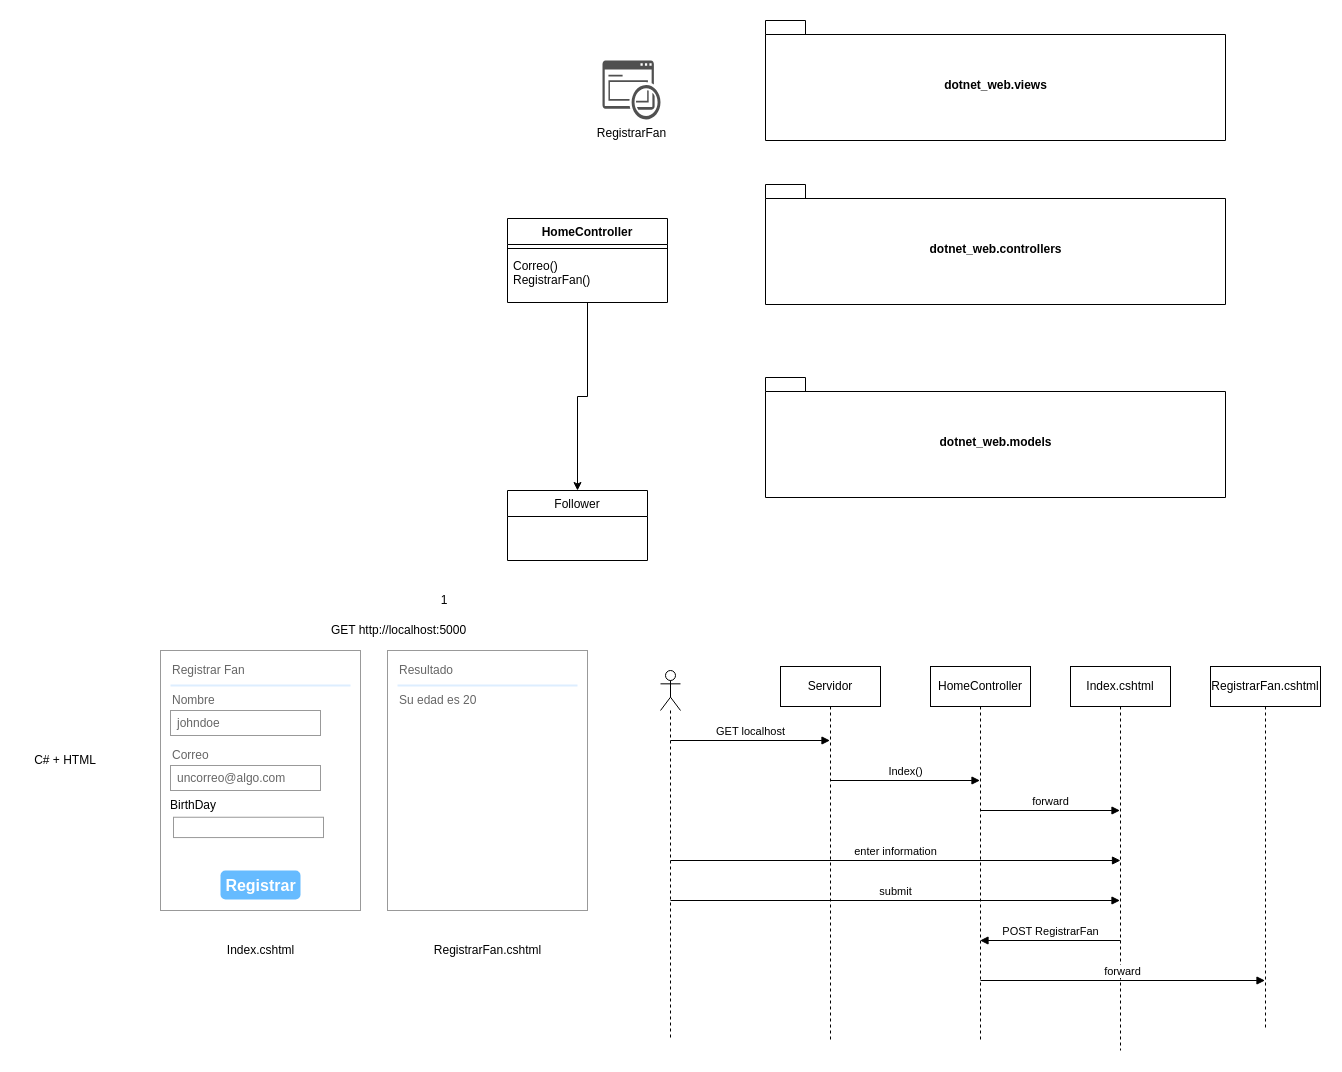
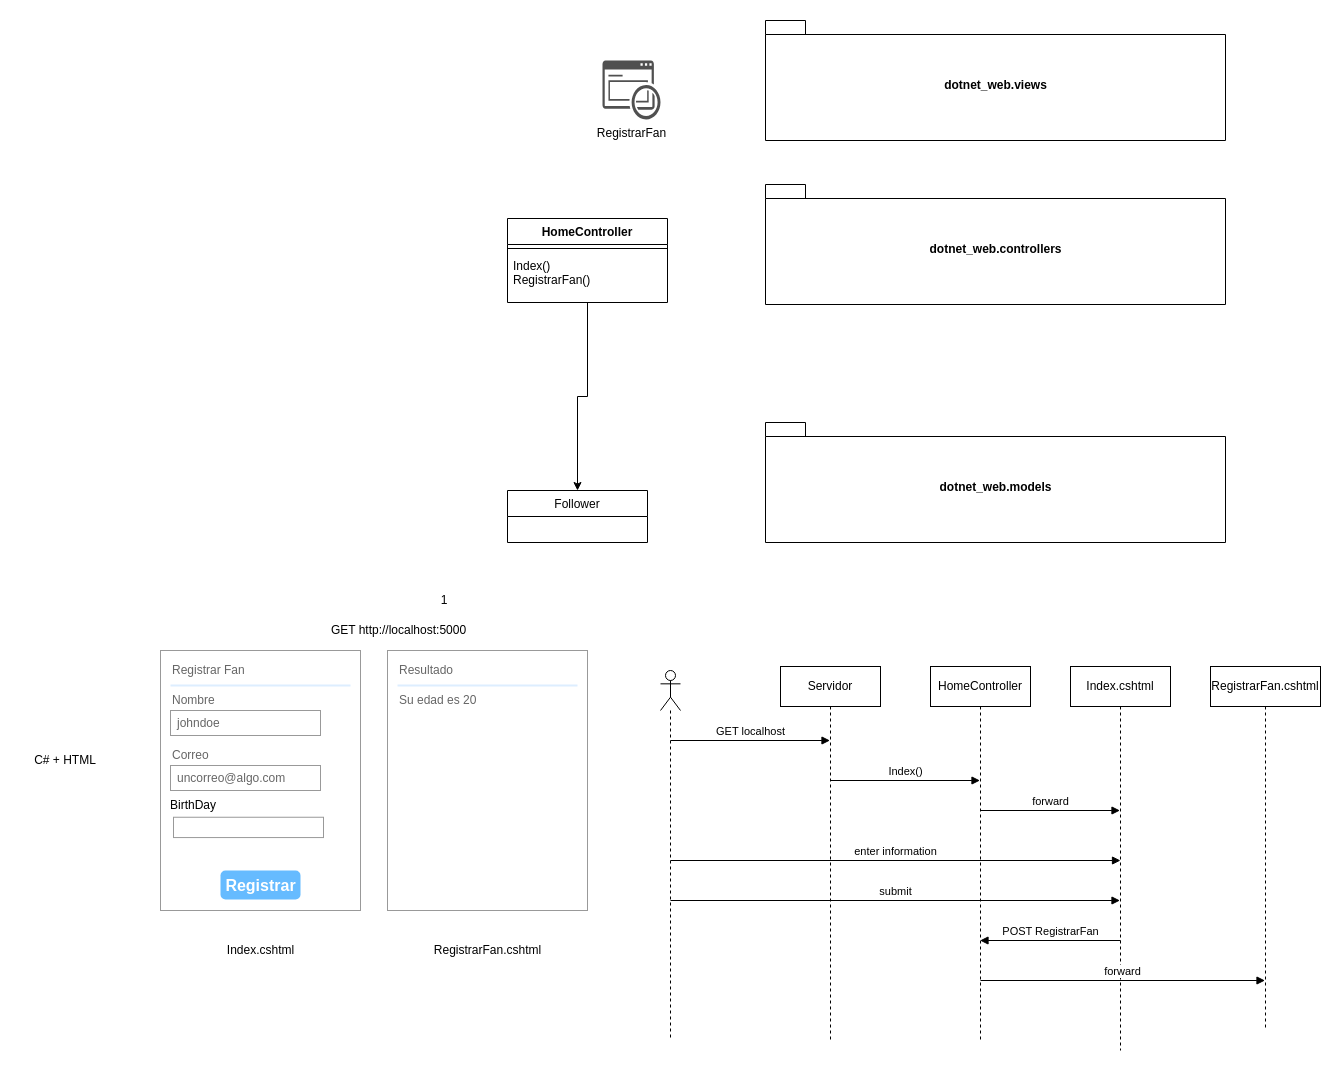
  <mxCell id="0" />
  <mxCell id="1" parent="0" />
  <mxCell id="2" value="dotnet_web.controllers" style="shape=folder;fontStyle=1;spacingTop=10;tabWidth=40;tabHeight=14;tabPosition=left;html=1;" vertex="1" parent="1"><mxGeometry x="765.009" y="184" width="460" height="120" as="geometry" /></mxCell>
- <mxCell id="3" value="dotnet_web.models" style="shape=folder;fontStyle=1;spacingTop=10;tabWidth=40;tabHeight=14;tabPosition=left;html=1;" vertex="1" parent="1"><mxGeometry x="765" y="377" width="460" height="120" as="geometry" /></mxCell>
- <mxCell id="4" value="Follower" style="swimlane;fontStyle=0;childLayout=stackLayout;horizontal=1;startSize=26;fillColor=none;horizontalStack=0;resizeParent=1;resizeParentMax=0;resizeLast=0;collapsible=1;marginBottom=0;" vertex="1" parent="1"><mxGeometry x="507" y="490" width="140" height="70" as="geometry" /></mxCell>
+ <mxCell id="3" value="dotnet_web.models" style="shape=folder;fontStyle=1;spacingTop=10;tabWidth=40;tabHeight=14;tabPosition=left;html=1;" vertex="1" parent="1"><mxGeometry x="765" y="422" width="460" height="120" as="geometry" /></mxCell>
+ <mxCell id="4" value="Follower" style="swimlane;fontStyle=0;childLayout=stackLayout;horizontal=1;startSize=26;fillColor=none;horizontalStack=0;resizeParent=1;resizeParentMax=0;resizeLast=0;collapsible=1;marginBottom=0;" vertex="1" parent="1"><mxGeometry x="507" y="490" width="140" height="52" as="geometry" /></mxCell>
  <mxCell id="5" style="edgeStyle=orthogonalEdgeStyle;rounded=0;orthogonalLoop=1;jettySize=auto;html=1;" edge="1" parent="1" source="6" target="4"><mxGeometry relative="1" as="geometry" /></mxCell>
  <mxCell id="6" value="HomeController" style="swimlane;fontStyle=1;align=center;verticalAlign=top;childLayout=stackLayout;horizontal=1;startSize=26;horizontalStack=0;resizeParent=1;resizeParentMax=0;resizeLast=0;collapsible=1;marginBottom=0;" vertex="1" parent="1"><mxGeometry x="507" y="218" width="160" height="84" as="geometry" /></mxCell>
  <mxCell id="7" value="" style="line;strokeWidth=1;fillColor=none;align=left;verticalAlign=middle;spacingTop=-1;spacingLeft=3;spacingRight=3;rotatable=0;labelPosition=right;points=[];portConstraint=eastwest;" vertex="1" parent="6"><mxGeometry y="26" width="160" height="8" as="geometry" /></mxCell>
- <mxCell id="8" value="Correo()&#10;RegistrarFan()" style="text;strokeColor=none;fillColor=none;align=left;verticalAlign=top;spacingLeft=4;spacingRight=4;overflow=hidden;rotatable=0;points=[[0,0.5],[1,0.5]];portConstraint=eastwest;" vertex="1" parent="6"><mxGeometry y="34" width="160" height="50" as="geometry" /></mxCell>
+ <mxCell id="8" value="Index()&#10;RegistrarFan()" style="text;strokeColor=none;fillColor=none;align=left;verticalAlign=top;spacingLeft=4;spacingRight=4;overflow=hidden;rotatable=0;points=[[0,0.5],[1,0.5]];portConstraint=eastwest;" vertex="1" parent="6"><mxGeometry y="34" width="160" height="50" as="geometry" /></mxCell>
  <mxCell id="9" value="" style="strokeWidth=1;shadow=0;dashed=0;align=center;html=1;shape=mxgraph.mockup.forms.rrect;rSize=0;strokeColor=#999999;fillColor=#ffffff;" vertex="1" parent="1"><mxGeometry x="160" y="650" width="200" height="260" as="geometry" /></mxCell>
  <mxCell id="10" value="Registrar Fan" style="strokeWidth=1;shadow=0;dashed=0;align=center;html=1;shape=mxgraph.mockup.forms.anchor;fontSize=12;fontColor=#666666;align=left;resizeWidth=1;spacingLeft=0;" vertex="1" parent="9"><mxGeometry width="100" height="20" relative="1" as="geometry"><mxPoint x="10" y="10" as="offset" /></mxGeometry></mxCell>
  <mxCell id="11" value="" style="shape=line;strokeColor=#ddeeff;strokeWidth=2;html=1;resizeWidth=1;" vertex="1" parent="9"><mxGeometry width="180" height="10" relative="1" as="geometry"><mxPoint x="10" y="30" as="offset" /></mxGeometry></mxCell>
  <mxCell id="12" value="Nombre" style="strokeWidth=1;shadow=0;dashed=0;align=center;html=1;shape=mxgraph.mockup.forms.anchor;fontSize=12;fontColor=#666666;align=left;resizeWidth=1;spacingLeft=0;" vertex="1" parent="9"><mxGeometry width="100" height="20" relative="1" as="geometry"><mxPoint x="10" y="40" as="offset" /></mxGeometry></mxCell>
  <mxCell id="13" value="johndoe" style="strokeWidth=1;shadow=0;dashed=0;align=center;html=1;shape=mxgraph.mockup.forms.rrect;rSize=0;strokeColor=#999999;fontColor=#666666;align=left;spacingLeft=5;resizeWidth=1;" vertex="1" parent="9"><mxGeometry width="150" height="25" relative="1" as="geometry"><mxPoint x="10" y="60" as="offset" /></mxGeometry></mxCell>
  <mxCell id="14" value="Correo" style="strokeWidth=1;shadow=0;dashed=0;align=center;html=1;shape=mxgraph.mockup.forms.anchor;fontSize=12;fontColor=#666666;align=left;resizeWidth=1;spacingLeft=0;" vertex="1" parent="9"><mxGeometry width="100" height="20" relative="1" as="geometry"><mxPoint x="10" y="95" as="offset" /></mxGeometry></mxCell>
  <mxCell id="15" value="uncorreo@algo.com" style="strokeWidth=1;shadow=0;dashed=0;align=center;html=1;shape=mxgraph.mockup.forms.rrect;rSize=0;strokeColor=#999999;fontColor=#666666;align=left;spacingLeft=5;resizeWidth=1;" vertex="1" parent="9"><mxGeometry width="150" height="25" relative="1" as="geometry"><mxPoint x="10" y="115" as="offset" /></mxGeometry></mxCell>
  <mxCell id="16" value="Registrar" style="strokeWidth=1;shadow=0;dashed=0;align=center;html=1;shape=mxgraph.mockup.forms.rrect;rSize=5;strokeColor=none;fontColor=#ffffff;fillColor=#66bbff;fontSize=16;fontStyle=1;" vertex="1" parent="9"><mxGeometry y="1" width="80" height="29" relative="1" as="geometry"><mxPoint x="60" y="-40" as="offset" /></mxGeometry></mxCell>
  <mxCell id="17" value="BirthDay" style="text;html=1;strokeColor=none;fillColor=none;align=center;verticalAlign=middle;whiteSpace=wrap;rounded=0;" vertex="1" parent="9"><mxGeometry x="13" y="146.5" width="40" height="16.25" as="geometry" /></mxCell>
  <mxCell id="18" value="" style="strokeWidth=1;shadow=0;dashed=0;align=center;html=1;shape=mxgraph.mockup.forms.rrect;rSize=0;strokeColor=#999999;fontColor=#666666;align=left;spacingLeft=5;resizeWidth=1;" vertex="1" parent="9"><mxGeometry x="13" y="166.75" width="150" height="20.312" as="geometry"><mxPoint x="10" y="60" as="offset" /></mxGeometry></mxCell>
  <mxCell id="19" value="GET http://localhost:5000" style="text;html=1;strokeColor=none;fillColor=none;align=center;verticalAlign=middle;whiteSpace=wrap;rounded=0;" vertex="1" parent="1"><mxGeometry x="315" y="620" width="167" height="20" as="geometry" /></mxCell>
  <mxCell id="20" value="1" style="text;html=1;strokeColor=none;fillColor=none;align=center;verticalAlign=middle;whiteSpace=wrap;rounded=0;" vertex="1" parent="1"><mxGeometry x="424" y="590" width="40" height="20" as="geometry" /></mxCell>
  <mxCell id="21" value="Index.cshtml" style="shape=umlLifeline;perimeter=lifelinePerimeter;whiteSpace=wrap;html=1;container=1;collapsible=0;recursiveResize=0;outlineConnect=0;" vertex="1" parent="1"><mxGeometry x="1070" y="666" width="100" height="384" as="geometry" /></mxCell>
  <mxCell id="22" value="POST RegistrarFan" style="html=1;verticalAlign=bottom;endArrow=block;" edge="1" parent="21" target="29"><mxGeometry width="80" relative="1" as="geometry"><mxPoint x="50" y="274" as="sourcePoint" /><mxPoint x="130" y="274" as="targetPoint" /></mxGeometry></mxCell>
  <mxCell id="23" value="" style="shape=umlLifeline;participant=umlActor;perimeter=lifelinePerimeter;whiteSpace=wrap;html=1;container=1;collapsible=0;recursiveResize=0;verticalAlign=top;spacingTop=36;labelBackgroundColor=#ffffff;outlineConnect=0;" vertex="1" parent="1"><mxGeometry x="660" y="670" width="20" height="370" as="geometry" /></mxCell>
  <mxCell id="24" value="GET localhost" style="html=1;verticalAlign=bottom;endArrow=block;" edge="1" parent="23" target="27"><mxGeometry width="80" relative="1" as="geometry"><mxPoint x="10" y="70" as="sourcePoint" /><mxPoint x="90" y="70" as="targetPoint" /></mxGeometry></mxCell>
  <mxCell id="25" value="enter information" style="html=1;verticalAlign=bottom;endArrow=block;" edge="1" parent="23"><mxGeometry width="80" relative="1" as="geometry"><mxPoint x="10" y="190" as="sourcePoint" /><mxPoint x="460" y="190" as="targetPoint" /></mxGeometry></mxCell>
  <mxCell id="26" value="submit" style="html=1;verticalAlign=bottom;endArrow=block;" edge="1" parent="23" target="21"><mxGeometry width="80" relative="1" as="geometry"><mxPoint x="10" y="230" as="sourcePoint" /><mxPoint x="90" y="230" as="targetPoint" /></mxGeometry></mxCell>
  <mxCell id="27" value="Servidor" style="shape=umlLifeline;perimeter=lifelinePerimeter;whiteSpace=wrap;html=1;container=1;collapsible=0;recursiveResize=0;outlineConnect=0;" vertex="1" parent="1"><mxGeometry x="780" y="666" width="100" height="374" as="geometry" /></mxCell>
  <mxCell id="28" value="Index()" style="html=1;verticalAlign=bottom;endArrow=block;" edge="1" parent="27" target="29"><mxGeometry width="80" relative="1" as="geometry"><mxPoint x="50" y="114" as="sourcePoint" /><mxPoint x="130" y="114" as="targetPoint" /></mxGeometry></mxCell>
  <mxCell id="29" value="HomeController" style="shape=umlLifeline;perimeter=lifelinePerimeter;whiteSpace=wrap;html=1;container=1;collapsible=0;recursiveResize=0;outlineConnect=0;" vertex="1" parent="1"><mxGeometry x="930" y="666" width="100" height="374" as="geometry" /></mxCell>
  <mxCell id="30" value="forward" style="html=1;verticalAlign=bottom;endArrow=block;" edge="1" parent="29" target="21"><mxGeometry width="80" relative="1" as="geometry"><mxPoint x="50" y="144" as="sourcePoint" /><mxPoint x="130" y="144" as="targetPoint" /></mxGeometry></mxCell>
  <mxCell id="31" value="forward" style="html=1;verticalAlign=bottom;endArrow=block;" edge="1" parent="29" target="32"><mxGeometry width="80" relative="1" as="geometry"><mxPoint x="50" y="314" as="sourcePoint" /><mxPoint x="130" y="314" as="targetPoint" /></mxGeometry></mxCell>
  <mxCell id="32" value="RegistrarFan.cshtml" style="shape=umlLifeline;perimeter=lifelinePerimeter;whiteSpace=wrap;html=1;container=1;collapsible=0;recursiveResize=0;outlineConnect=0;" vertex="1" parent="1"><mxGeometry x="1210" y="666" width="110" height="364" as="geometry" /></mxCell>
  <mxCell id="33" value="" style="strokeWidth=1;shadow=0;dashed=0;align=center;html=1;shape=mxgraph.mockup.forms.rrect;rSize=0;strokeColor=#999999;fillColor=#ffffff;" vertex="1" parent="1"><mxGeometry x="387" y="650" width="200" height="260" as="geometry" /></mxCell>
  <mxCell id="34" value="Resultado" style="strokeWidth=1;shadow=0;dashed=0;align=center;html=1;shape=mxgraph.mockup.forms.anchor;fontSize=12;fontColor=#666666;align=left;resizeWidth=1;spacingLeft=0;" vertex="1" parent="33"><mxGeometry width="100" height="20" relative="1" as="geometry"><mxPoint x="10" y="10" as="offset" /></mxGeometry></mxCell>
  <mxCell id="35" value="" style="shape=line;strokeColor=#ddeeff;strokeWidth=2;html=1;resizeWidth=1;" vertex="1" parent="33"><mxGeometry width="180" height="10" relative="1" as="geometry"><mxPoint x="10" y="30" as="offset" /></mxGeometry></mxCell>
  <mxCell id="36" value="Su edad es 20" style="strokeWidth=1;shadow=0;dashed=0;align=center;html=1;shape=mxgraph.mockup.forms.anchor;fontSize=12;fontColor=#666666;align=left;resizeWidth=1;spacingLeft=0;" vertex="1" parent="33"><mxGeometry width="100" height="20" relative="1" as="geometry"><mxPoint x="10" y="40" as="offset" /></mxGeometry></mxCell>
  <mxCell id="37" value="Index.cshtml" style="text;html=1;strokeColor=none;fillColor=none;align=center;verticalAlign=middle;whiteSpace=wrap;rounded=0;" vertex="1" parent="1"><mxGeometry x="176.5" y="940" width="167" height="20" as="geometry" /></mxCell>
  <mxCell id="38" value="RegistrarFan.cshtml" style="text;html=1;strokeColor=none;fillColor=none;align=center;verticalAlign=middle;whiteSpace=wrap;rounded=0;" vertex="1" parent="1"><mxGeometry x="404" y="940" width="167" height="20" as="geometry" /></mxCell>
  <mxCell id="39" value="dotnet_web.views" style="shape=folder;fontStyle=1;spacingTop=10;tabWidth=40;tabHeight=14;tabPosition=left;html=1;" vertex="1" parent="1"><mxGeometry x="765.009" y="20" width="460" height="120" as="geometry" /></mxCell>
  <mxCell id="40" value="RegistrarFan" style="pointerEvents=1;shadow=0;dashed=0;html=1;strokeColor=none;fillColor=#505050;labelPosition=center;verticalLabelPosition=bottom;verticalAlign=top;outlineConnect=0;align=center;shape=mxgraph.office.concepts.video_form;" vertex="1" parent="1"><mxGeometry x="602" y="60" width="58" height="59" as="geometry" /></mxCell>
  <mxCell id="41" value="C# + HTML" style="text;html=1;strokeColor=none;fillColor=none;align=center;verticalAlign=middle;whiteSpace=wrap;rounded=0;" vertex="1" parent="1"><mxGeometry x="20" y="750" width="90" height="20" as="geometry" /></mxCell>
